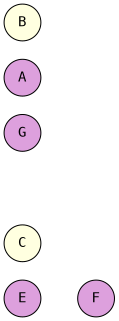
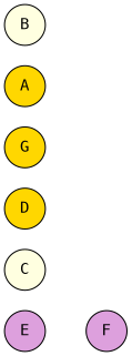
  graph {
    fontname="DejaVu Sans Mono"
    mindist=.1
    rankdir=LR
    node [fillcolor=plum fontname="DejaVu Sans Mono" margin=0 shape=circle style=filled]
    edge [fontname="DejaVu Sans Mono" style=invis]
    E
    F
    C [fillcolor=lightyellow]
-   G
-   A
+   D [fillcolor=gold]
+   G [fillcolor=gold]
+   A [fillcolor=gold]
    B [fillcolor=lightyellow]
    subgraph sub_1 {
      E
      F
    }
    E -- F
    F -- F
  }
